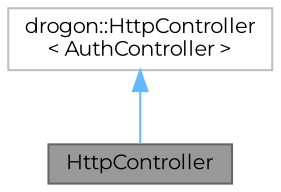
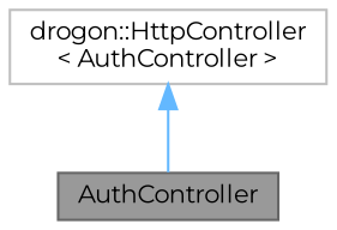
  digraph {
    fontname=Montserrat
    node [fontname=Montserrat fontsize=10 shape=box style=filled]
-   n1 [color=gray40 fillcolor=grey60 fontcolor=black height=0.2 label=HttpController width=0.4]
+   n1 [color=gray40 fillcolor=grey60 fontcolor=black height=0.2 label=AuthController width=0.4]
    n2 [color=grey75 fillcolor=white height=0.2 label="drogon::HttpController\l\< AuthController \>" width=0.4]
    n2 -> n1 [color=steelblue1 dir=back fontname=Montserrat fontsize=10 labelfontname=Helvetica labelfontsize=10 style=solid]
  }
